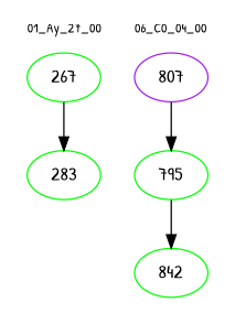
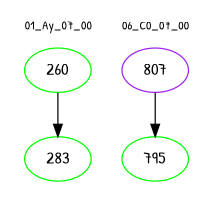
  digraph {
    fontname="Patrick Hand"
    node [color=green fontname="Patrick Hand"]
    edge [color=black fontname="Patrick Hand"]
-   n1 [label=267]
+   n1 [label=260]
    n2 [label=283]
    n3 [color=purple label=807]
    n4 [label=795]
-   n5 [label=842]
    subgraph cluster_1 {
      color=white
      fontsize=10
-     label="01_Ay_27_00"
+     label="01_Ay_07_00"
      n1
      n2
    }
    subgraph cluster_2 {
      color=white
      fontsize=10
-     label="06_C0_04_00"
+     label="06_C0_07_00"
      n3
      n4
-     n5
    }
    n1 -> n2
    n3 -> n4
-   n4 -> n5
  }
